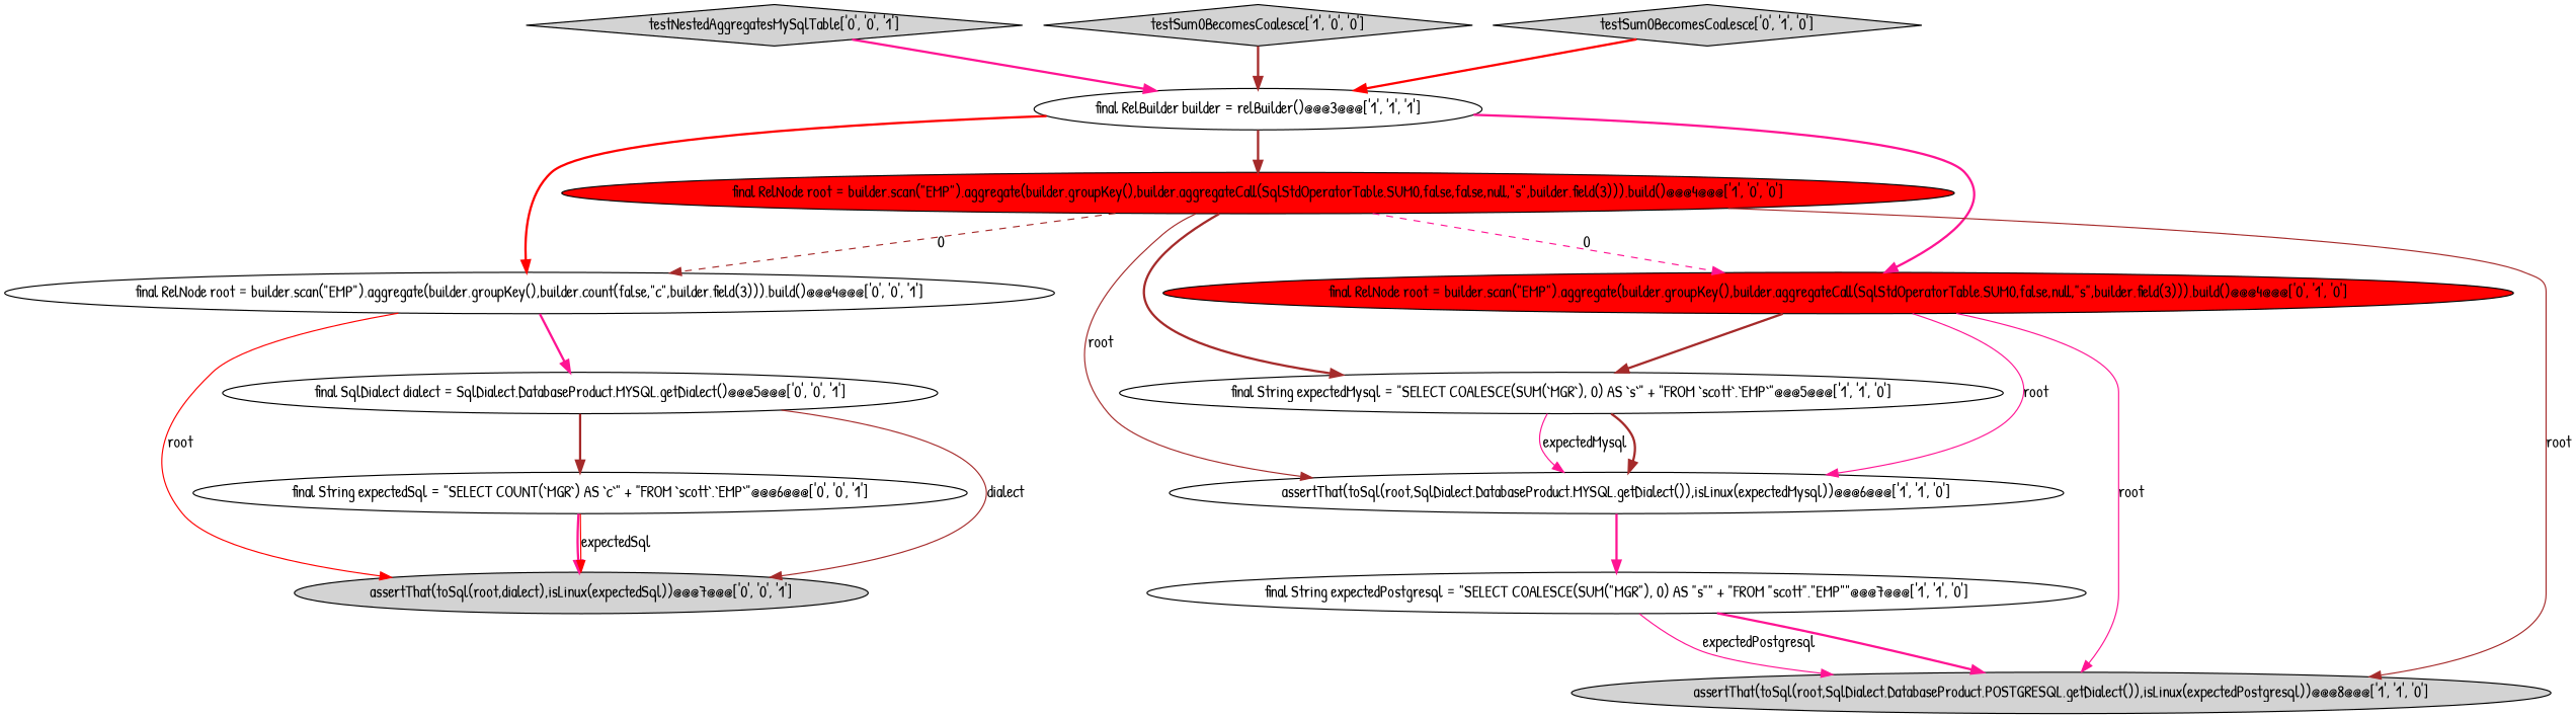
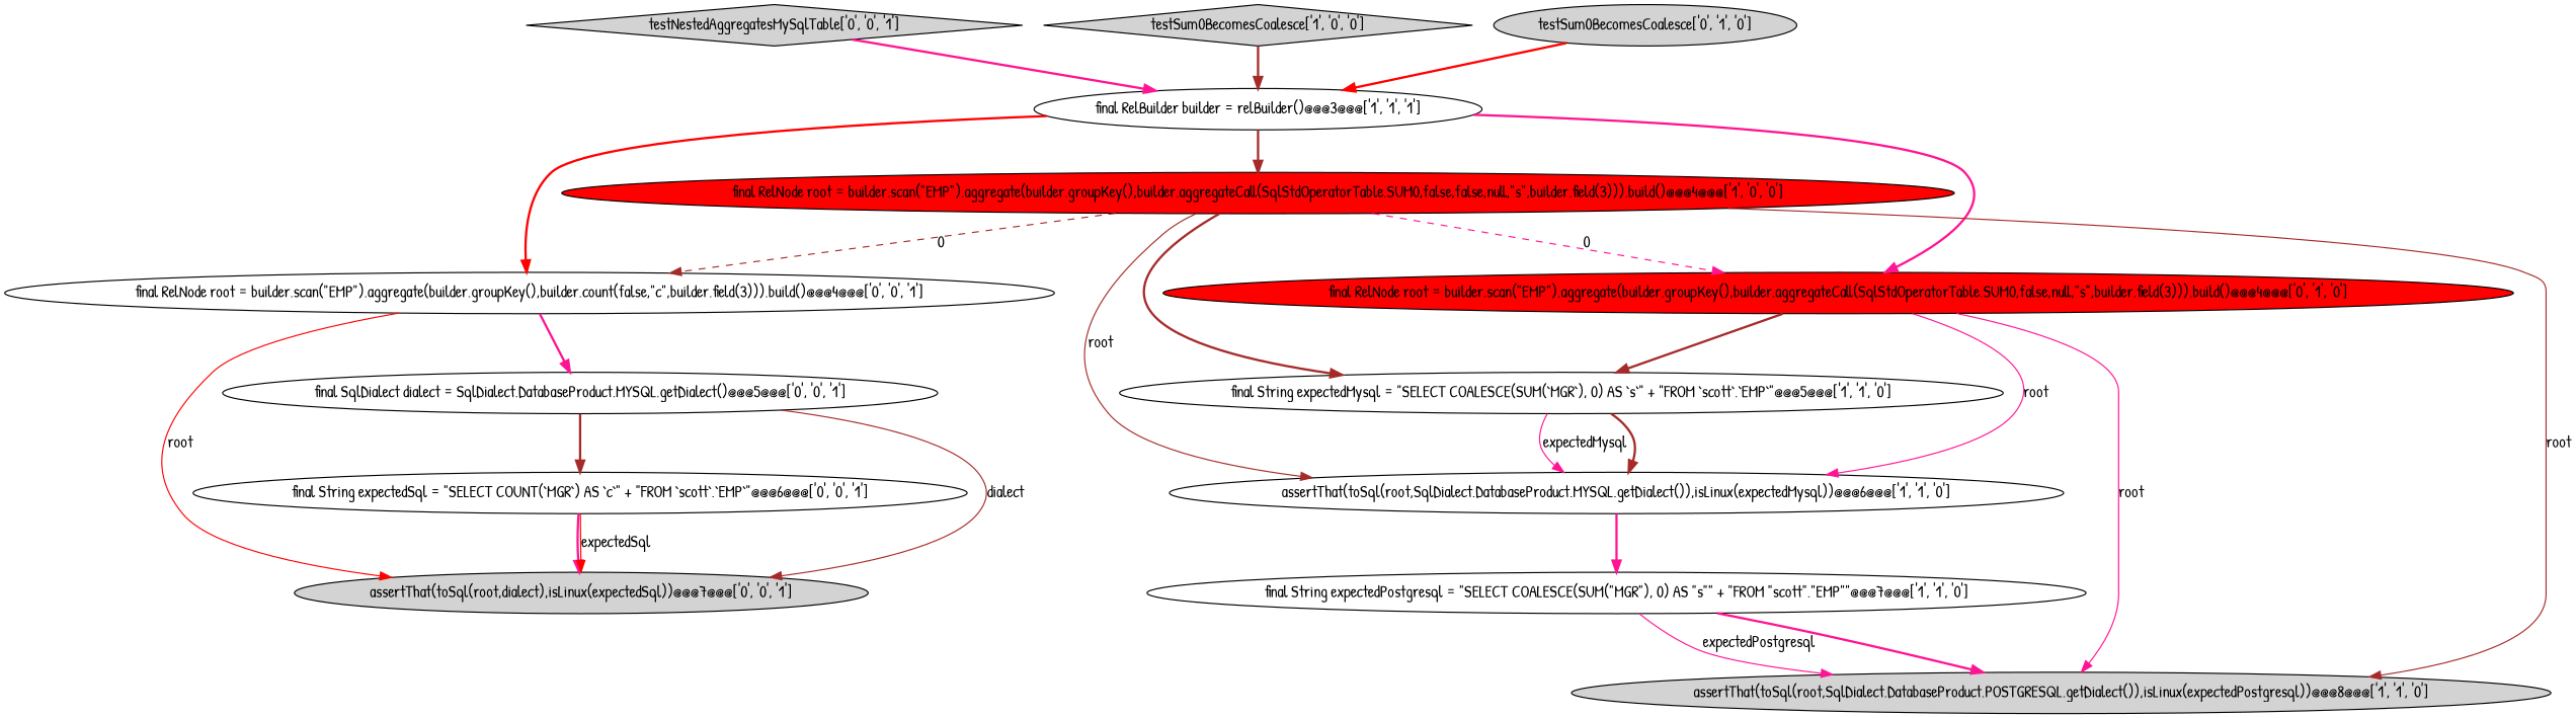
  digraph {
    fontname="Patrick Hand"
    node [fillcolor=white shape=ellipse style=filled fontname="Patrick Hand"]
    edge [style=bold color=deeppink fontname="Patrick Hand"]
    n1 [label="final RelBuilder builder = relBuilder()@@@3@@@['1', '1', '1']"]
    n2 [label="final RelNode root = builder.scan(\"EMP\").aggregate(builder.groupKey(),builder.count(false,\"c\",builder.field(3))).build()@@@4@@@['0', '0', '1']"]
    n3 [fillcolor=red label="final RelNode root = builder.scan(\"EMP\").aggregate(builder.groupKey(),builder.aggregateCall(SqlStdOperatorTable.SUM0,false,null,\"s\",builder.field(3))).build()@@@4@@@['0', '1', '0']"]
    n4 [fillcolor=red label="final RelNode root = builder.scan(\"EMP\").aggregate(builder.groupKey(),builder.aggregateCall(SqlStdOperatorTable.SUM0,false,false,null,\"s\",builder.field(3))).build()@@@4@@@['1', '0', '0']"]
    n5 [fillcolor=lightgray label="assertThat(toSql(root,SqlDialect.DatabaseProduct.POSTGRESQL.getDialect()),isLinux(expectedPostgresql))@@@8@@@['1', '1', '0']"]
    n6 [fillcolor=lightgray label="testNestedAggregatesMySqlTable['0', '0', '1']" shape=diamond]
    n7 [label="final SqlDialect dialect = SqlDialect.DatabaseProduct.MYSQL.getDialect()@@@5@@@['0', '0', '1']"]
    n8 [fillcolor=lightgray label="assertThat(toSql(root,dialect),isLinux(expectedSql))@@@7@@@['0', '0', '1']"]
    n9 [label="assertThat(toSql(root,SqlDialect.DatabaseProduct.MYSQL.getDialect()),isLinux(expectedMysql))@@@6@@@['1', '1', '0']"]
    n10 [label="final String expectedMysql = \"SELECT COALESCE(SUM(`MGR`), 0) AS `s`\" + \"FROM `scott`.`EMP`\"@@@5@@@['1', '1', '0']"]
    n11 [label="final String expectedSql = \"SELECT COUNT(`MGR`) AS `c`\" + \"FROM `scott`.`EMP`\"@@@6@@@['0', '0', '1']"]
    n12 [label="final String expectedPostgresql = \"SELECT COALESCE(SUM(\"MGR\"), 0) AS \"s\"\" + \"FROM \"scott\".\"EMP\"\"@@@7@@@['1', '1', '0']"]
    n13 [fillcolor=lightgray label="testSum0BecomesCoalesce['1', '0', '0']" shape=diamond]
-   n14 [fillcolor=lightgray label="testSum0BecomesCoalesce['0', '1', '0']" shape=diamond]
+   n14 [fillcolor=lightgray label="testSum0BecomesCoalesce['0', '1', '0']"]
    n1 -> n2 [color=red]
    n1 -> n3
    n1 -> n4 [color=brown]
    n2 -> n7
    n2 -> n8 [label=root style=solid color=red]
    n3 -> n5 [label=root style=solid]
    n3 -> n9 [label=root style=solid]
    n3 -> n10 [color=brown]
    n4 -> n2 [label=0 style=dashed color=brown]
    n4 -> n3 [label=0 style=dashed]
    n4 -> n5 [label=root style=solid color=brown]
    n4 -> n9 [label=root style=solid color=brown]
    n4 -> n10 [color=brown]
    n6 -> n1
    n7 -> n8 [label=dialect style=solid color=brown]
    n7 -> n11 [color=brown]
    n9 -> n12
    n10 -> n9 [color=brown]
    n10 -> n9 [label=expectedMysql style=solid]
    n11 -> n8
    n11 -> n8 [label=expectedSql style=solid color=red]
    n12 -> n5
    n12 -> n5 [label=expectedPostgresql style=solid]
    n13 -> n1 [color=brown]
    n14 -> n1 [color=red]
  }
